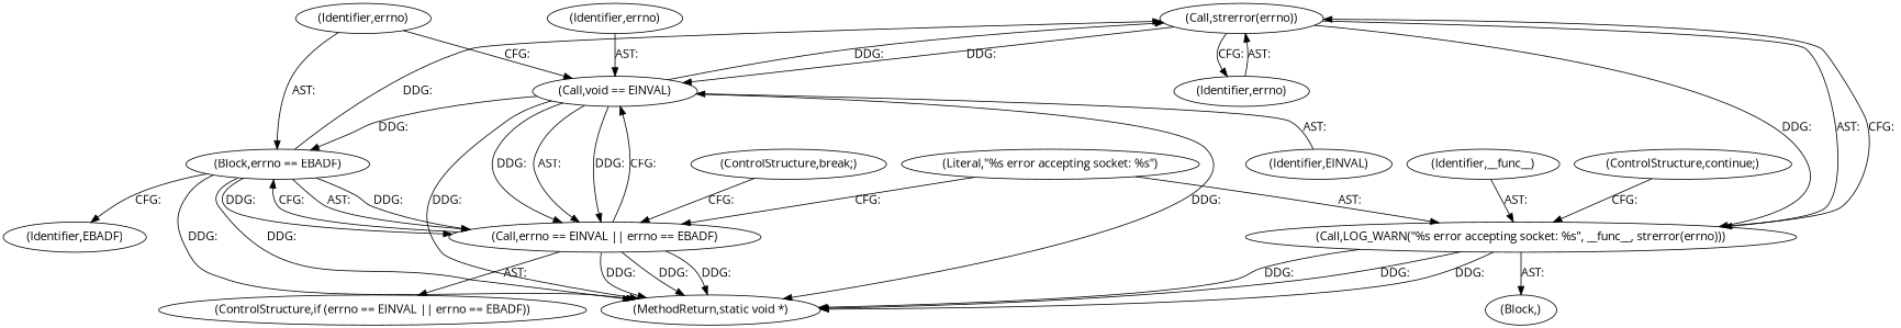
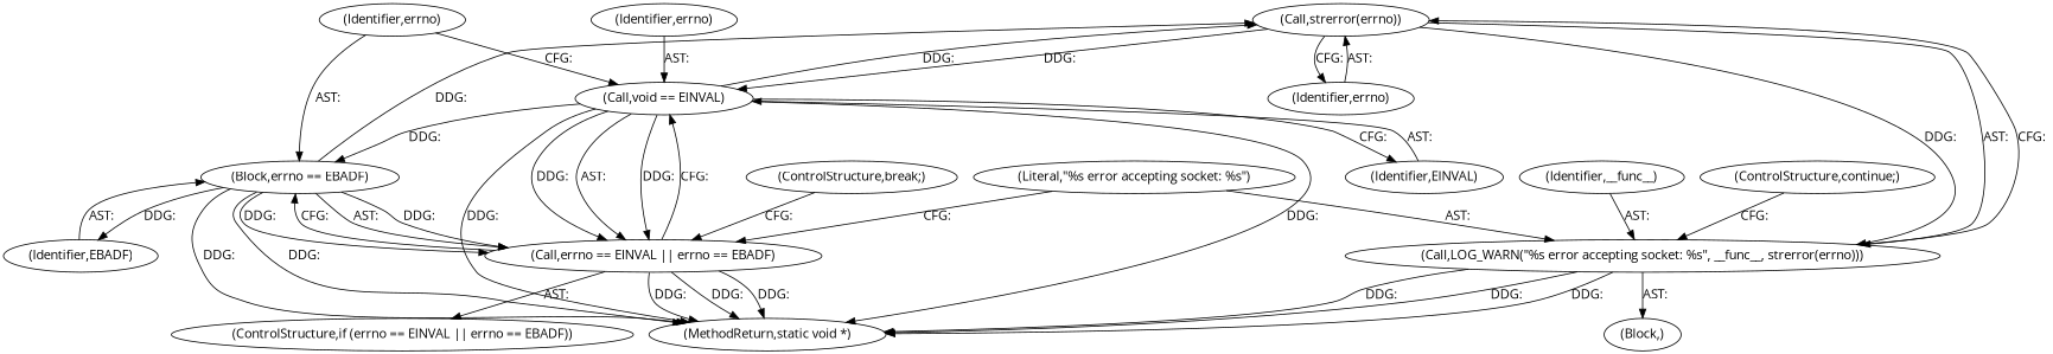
  digraph {
    fontname="Open Sans"
    node [fontname="Open Sans"]
    edge [fontname="Open Sans"]
    n1 [label="(Call,strerror(errno))"]
    n2 [label="(Call,void == EINVAL)"]
    n3 [label="(Call,LOG_WARN(\"%s error accepting socket: %s\", __func__, strerror(errno)))"]
    n4 [label="(Identifier,errno)"]
    n5 [label="(Block,errno == EBADF)"]
    n6 [label="(Call,errno == EINVAL || errno == EBADF)"]
    n7 [label="(MethodReturn,static void *)"]
    n8 [label="(Identifier,EINVAL)"]
    n9 [label="(Block,)"]
    n10 [label="(Identifier,EBADF)"]
    n11 [label="(ControlStructure,if (errno == EINVAL || errno == EBADF))"]
    n12 [label="(Literal,\"%s error accepting socket: %s\")"]
    n13 [label="(ControlStructure,break;)"]
    n14 [label="(Identifier,__func__)"]
    n15 [label="(Identifier,errno)"]
    n16 [label="(Identifier,errno)"]
    n17 [label="(ControlStructure,continue;)"]
    n1 -> n2 [label="DDG: "]
    n1 -> n3 [label="AST: "]
    n1 -> n3 [label="DDG: "]
    n1 -> n4 [label="CFG: "]
    n2 -> n1 [label="DDG: "]
    n2 -> n5 [label="DDG: "]
    n2 -> n6 [label="AST: "]
    n2 -> n6 [label="DDG: "]
    n2 -> n6 [label="DDG: "]
    n2 -> n7 [label="DDG: "]
    n2 -> n7 [label="DDG: "]
+   n2 -> n8 [label="CFG: "]
    n3 -> n1 [label="CFG: "]
    n3 -> n7 [label="DDG: "]
    n3 -> n7 [label="DDG: "]
    n3 -> n7 [label="DDG: "]
    n3 -> n9 [label="AST: "]
    n4 -> n1 [label="AST: "]
    n5 -> n1 [label="DDG: "]
    n5 -> n6 [label="AST: "]
    n5 -> n6 [label="DDG: "]
    n5 -> n6 [label="DDG: "]
    n5 -> n7 [label="DDG: "]
    n5 -> n7 [label="DDG: "]
-   n5 -> n10 [label="CFG: "]
+   n5 -> n10 [label="DDG: "]
    n6 -> n2 [label="CFG: "]
    n6 -> n5 [label="CFG: "]
    n6 -> n7 [label="DDG: "]
    n6 -> n7 [label="DDG: "]
    n6 -> n7 [label="DDG: "]
    n6 -> n11 [label="AST: "]
    n8 -> n2 [label="AST: "]
+   n10 -> n5 [label="AST: "]
    n12 -> n3 [label="AST: "]
    n12 -> n6 [label="CFG: "]
    n13 -> n6 [label="CFG: "]
    n14 -> n3 [label="AST: "]
    n15 -> n2 [label="CFG: "]
    n15 -> n5 [label="AST: "]
    n16 -> n2 [label="AST: "]
    n17 -> n3 [label="CFG: "]
  }
